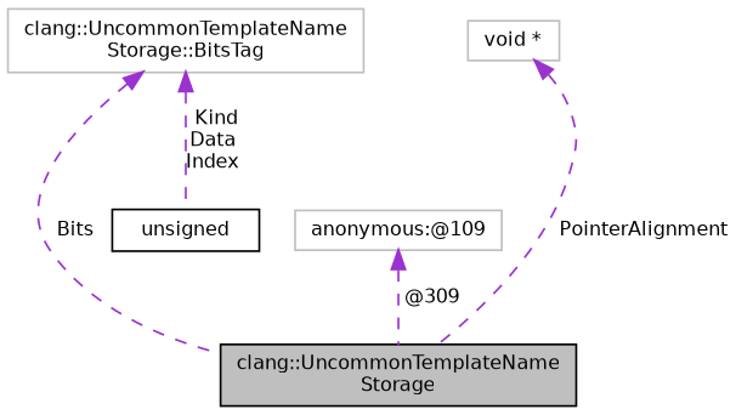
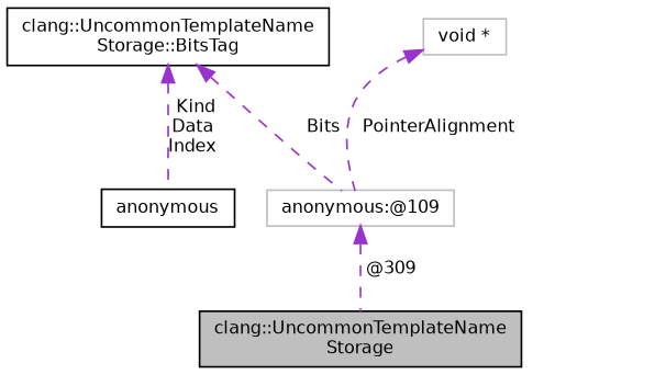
  digraph {
    node [color=black fontname=Helvetica fontsize=10 shape=record]
    edge [color=darkorchid3 dir=back fontname=Helvetica fontsize=10 labelfontname=Helvetica labelfontsize=10 style=dashed]
    n1 [fillcolor=grey75 fontcolor=black height=0.2 label="clang::UncommonTemplateName\lStorage" style=filled width=0.4]
-   n2 [color=grey75 height=0.2 label="clang::UncommonTemplateName\lStorage::BitsTag" width=0.4]
-   n3 [height=0.2 label=unsigned width=0.4]
+   n2 [height=0.2 label="clang::UncommonTemplateName\lStorage::BitsTag" width=0.4]
+   n3 [height=0.2 label=anonymous width=0.4]
    n4 [color=grey75 height=0.2 label="anonymous:@109" width=0.4]
    n5 [color=grey75 height=0.2 label="void *" width=0.4]
-   n2 -> n1 [label=" Bits"]
+   n2 -> n4 [label=" Bits"]
    n2 -> n3 [label=" Kind\nData\nIndex"]
    n4 -> n1 [label=" @309"]
-   n5 -> n1 [label=" PointerAlignment"]
+   n5 -> n4 [label=" PointerAlignment"]
  }
